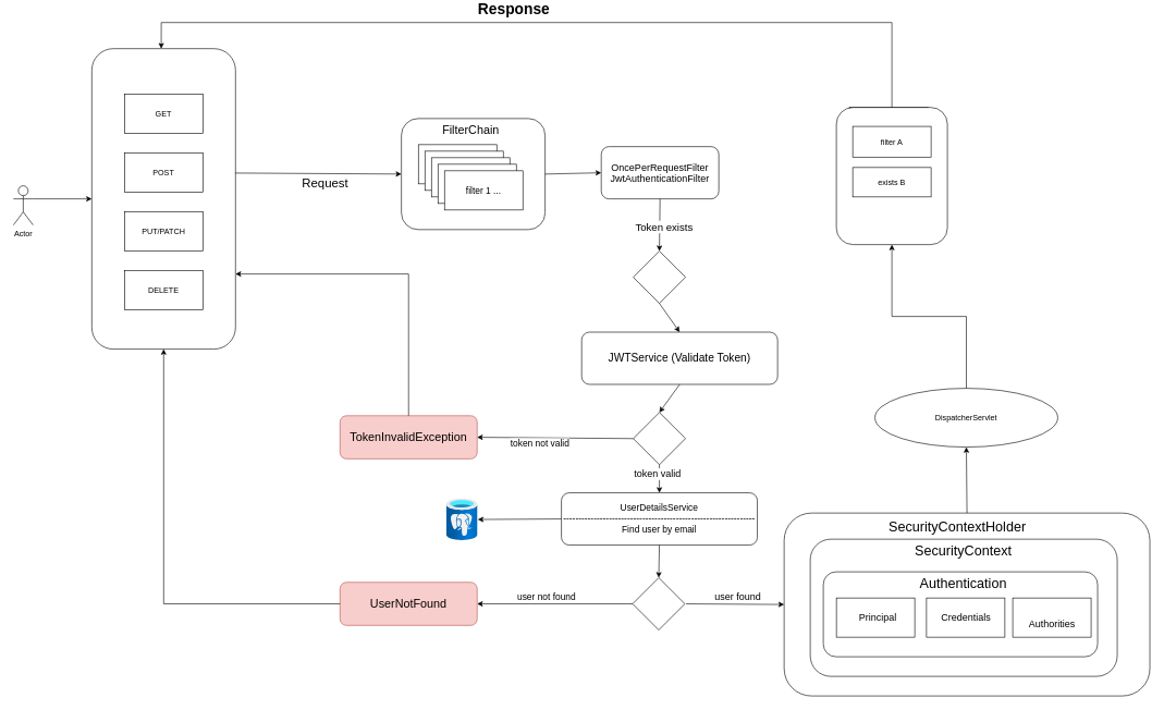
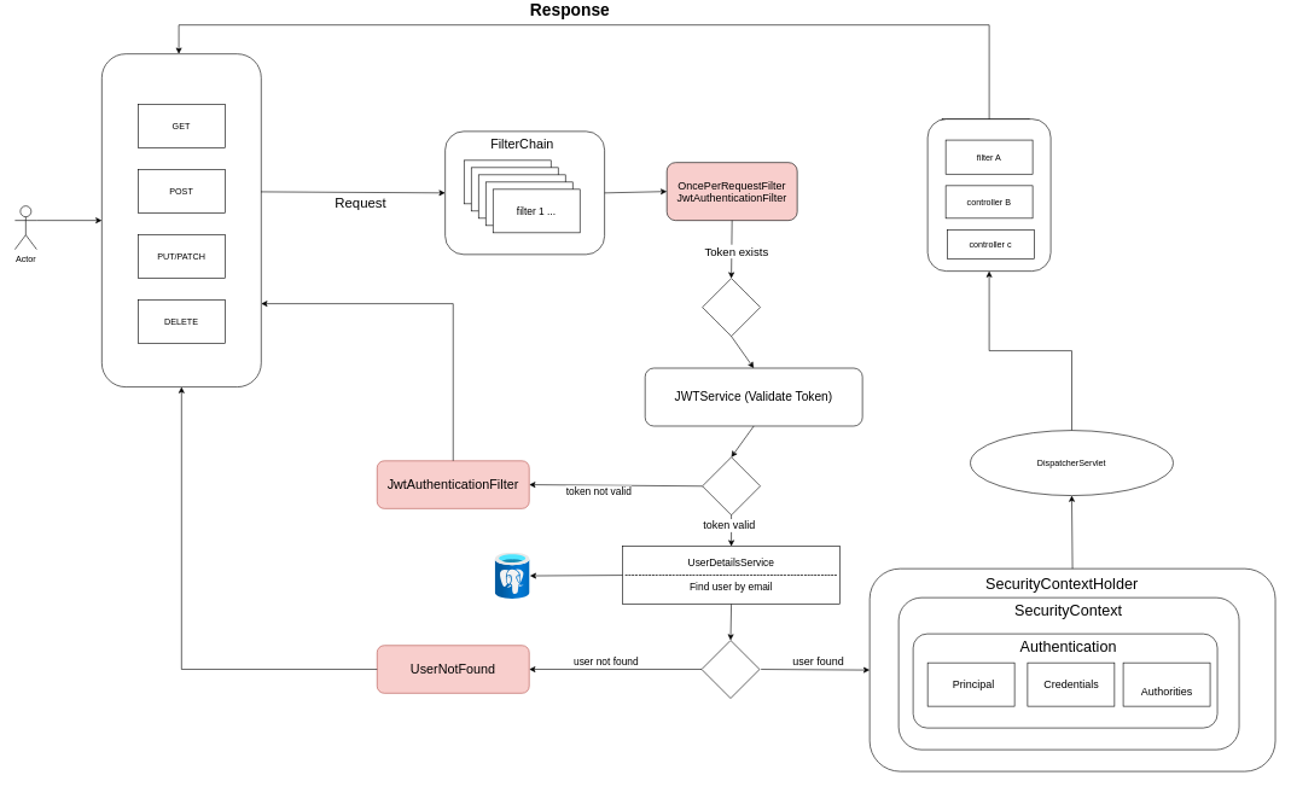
  <mxCell id="0" />
  <mxCell id="1" parent="0" />
  <mxCell id="2" value="" style="rounded=1;whiteSpace=wrap;html=1;" vertex="1" parent="1"><mxGeometry x="1200" y="771" width="560" height="280" as="geometry" /></mxCell>
  <mxCell id="3" value="" style="rounded=1;whiteSpace=wrap;html=1;" vertex="1" parent="1"><mxGeometry x="614" y="167" width="220" height="170" as="geometry" /></mxCell>
  <mxCell id="4" value="Actor" style="shape=umlActor;verticalLabelPosition=bottom;verticalAlign=top;html=1;outlineConnect=0;" vertex="1" parent="1"><mxGeometry x="20" y="270" width="30" height="60" as="geometry" /></mxCell>
  <mxCell id="5" value="" style="rounded=1;whiteSpace=wrap;html=1;" vertex="1" parent="1"><mxGeometry x="140" y="60" width="220" height="460" as="geometry" /></mxCell>
  <mxCell id="6" value="GET" style="rounded=0;whiteSpace=wrap;html=1;" vertex="1" parent="1"><mxGeometry x="1300" y="150" width="120" height="60" as="geometry" /></mxCell>
  <mxCell id="7" value="POST" style="rounded=0;whiteSpace=wrap;html=1;" vertex="1" parent="1"><mxGeometry x="190" y="220" width="120" height="60" as="geometry" /></mxCell>
  <mxCell id="8" value="PUT/PATCH" style="rounded=0;whiteSpace=wrap;html=1;" vertex="1" parent="1"><mxGeometry x="190" y="310" width="120" height="60" as="geometry" /></mxCell>
  <mxCell id="9" value="DELETE" style="rounded=0;whiteSpace=wrap;html=1;" vertex="1" parent="1"><mxGeometry x="190" y="400" width="120" height="60" as="geometry" /></mxCell>
  <mxCell id="10" value="" style="endArrow=classic;html=1;rounded=0;exitX=1;exitY=0.333;exitDx=0;exitDy=0;exitPerimeter=0;entryX=0;entryY=0.5;entryDx=0;entryDy=0;" edge="1" parent="1" source="4" target="5"><mxGeometry width="50" height="50" relative="1" as="geometry"><mxPoint x="390" y="380" as="sourcePoint" /><mxPoint x="440" y="330" as="targetPoint" /></mxGeometry></mxCell>
  <mxCell id="11" value="" style="rounded=1;whiteSpace=wrap;html=1;" vertex="1" parent="1"><mxGeometry x="1280" y="150" width="170" height="210" as="geometry" /></mxCell>
  <mxCell id="12" value="GET" style="rounded=0;whiteSpace=wrap;html=1;" vertex="1" parent="1"><mxGeometry x="190" y="130" width="120" height="60" as="geometry" /></mxCell>
  <mxCell id="13" value="filter A" style="rounded=0;whiteSpace=wrap;html=1;" vertex="1" parent="1"><mxGeometry x="1305" y="179" width="120" height="47" as="geometry" /></mxCell>
- <mxCell id="14" value="exists B" style="rounded=0;whiteSpace=wrap;html=1;" vertex="1" parent="1"><mxGeometry x="1305" y="242" width="120" height="45" as="geometry" /></mxCell>
+ <mxCell id="14" value="controller B" style="rounded=0;whiteSpace=wrap;html=1;" vertex="1" parent="1"><mxGeometry x="1305" y="242" width="120" height="45" as="geometry" /></mxCell>
+ <mxCell id="15" value="controller c" style="rounded=0;whiteSpace=wrap;html=1;" vertex="1" parent="1"><mxGeometry x="1307" y="303" width="120" height="40" as="geometry" /></mxCell>
  <mxCell id="16" value="" style="endArrow=classic;html=1;rounded=0;exitX=0.5;exitY=0;exitDx=0;exitDy=0;edgeStyle=orthogonalEdgeStyle;entryX=0.483;entryY=0;entryDx=0;entryDy=0;entryPerimeter=0;" edge="1" parent="1" source="11" target="5"><mxGeometry width="50" height="50" relative="1" as="geometry"><mxPoint x="1080" y="160" as="sourcePoint" /><mxPoint x="235" y="50" as="targetPoint" /><Array as="points"><mxPoint x="1365" y="20" /><mxPoint x="246" y="20" /></Array></mxGeometry></mxCell>
  <mxCell id="17" value="Response" style="edgeLabel;html=1;align=center;verticalAlign=middle;resizable=0;points=[];fontStyle=1;spacingTop=-1;fontFamily=Helvetica;fontSize=23;" vertex="1" connectable="0" parent="16"><mxGeometry x="0.11" y="-2" relative="1" as="geometry"><mxPoint x="5" y="-18" as="offset" /></mxGeometry></mxCell>
  <mxCell id="18" value="" style="rounded=0;whiteSpace=wrap;html=1;" vertex="1" parent="1"><mxGeometry x="640" y="207" width="120" height="60" as="geometry" /></mxCell>
  <mxCell id="19" value="" style="rounded=0;whiteSpace=wrap;html=1;" vertex="1" parent="1"><mxGeometry x="650" y="217" width="120" height="60" as="geometry" /></mxCell>
  <mxCell id="20" value="" style="rounded=0;whiteSpace=wrap;html=1;" vertex="1" parent="1"><mxGeometry x="660" y="227" width="120" height="60" as="geometry" /></mxCell>
  <mxCell id="21" value="" style="rounded=0;whiteSpace=wrap;html=1;" vertex="1" parent="1"><mxGeometry x="670" y="237" width="120" height="60" as="geometry" /></mxCell>
  <mxCell id="22" value="&lt;font style=&quot;font-size: 14px;&quot;&gt;filter 1 ...&lt;/font&gt;" style="rounded=0;whiteSpace=wrap;html=1;" vertex="1" parent="1"><mxGeometry x="680" y="247" width="120" height="60" as="geometry" /></mxCell>
  <mxCell id="23" value="" style="endArrow=classic;html=1;rounded=0;exitX=0.998;exitY=0.414;exitDx=0;exitDy=0;entryX=0;entryY=0.5;entryDx=0;entryDy=0;exitPerimeter=0;" edge="1" parent="1" source="5" target="3"><mxGeometry width="50" height="50" relative="1" as="geometry"><mxPoint x="570" y="380" as="sourcePoint" /><mxPoint x="620" y="330" as="targetPoint" /></mxGeometry></mxCell>
  <mxCell id="24" value="Request" style="edgeLabel;html=1;align=center;verticalAlign=middle;resizable=0;points=[];fontSize=19;" vertex="1" connectable="0" parent="23"><mxGeometry x="-0.427" y="-8" relative="1" as="geometry"><mxPoint x="64" y="7" as="offset" /></mxGeometry></mxCell>
- <mxCell id="25" value="&lt;font style=&quot;font-size: 15px;&quot;&gt;OncePerRequestFilter&lt;br&gt;JwtAuthenticationFilter&lt;/font&gt;" style="rounded=1;whiteSpace=wrap;html=1;" vertex="1" parent="1"><mxGeometry x="920" y="210" width="180" height="80" as="geometry" /></mxCell>
+ <mxCell id="25" value="&lt;font style=&quot;font-size: 15px;&quot;&gt;OncePerRequestFilter&lt;br&gt;JwtAuthenticationFilter&lt;/font&gt;" style="rounded=1;whiteSpace=wrap;html=1;fillColor=#f8cecc;" vertex="1" parent="1"><mxGeometry x="920" y="210" width="180" height="80" as="geometry" /></mxCell>
  <mxCell id="26" value="" style="endArrow=classic;html=1;rounded=0;entryX=0;entryY=0.5;entryDx=0;entryDy=0;exitX=1;exitY=0.5;exitDx=0;exitDy=0;" edge="1" parent="1" source="3" target="25"><mxGeometry width="50" height="50" relative="1" as="geometry"><mxPoint x="570" y="370" as="sourcePoint" /><mxPoint x="620" y="320" as="targetPoint" /></mxGeometry></mxCell>
  <mxCell id="27" value="" style="rhombus;whiteSpace=wrap;html=1;" vertex="1" parent="1"><mxGeometry x="969" y="370" width="80" height="80" as="geometry" /></mxCell>
  <mxCell id="28" value="&lt;font style=&quot;font-size: 17px;&quot;&gt;JWTService (Validate Token)&lt;/font&gt;" style="rounded=1;whiteSpace=wrap;html=1;" vertex="1" parent="1"><mxGeometry x="890" y="494" width="300" height="80" as="geometry" /></mxCell>
  <mxCell id="29" value="" style="endArrow=classic;html=1;rounded=0;entryX=0.5;entryY=0;entryDx=0;entryDy=0;exitX=0.5;exitY=1;exitDx=0;exitDy=0;" edge="1" parent="1" source="25" target="27"><mxGeometry width="50" height="50" relative="1" as="geometry"><mxPoint x="570" y="370" as="sourcePoint" /><mxPoint x="620" y="320" as="targetPoint" /></mxGeometry></mxCell>
  <mxCell id="30" value="&lt;font style=&quot;font-size: 16px;&quot;&gt;Token exists&lt;/font&gt;" style="edgeLabel;html=1;align=center;verticalAlign=middle;resizable=0;points=[];" vertex="1" connectable="0" parent="29"><mxGeometry x="0.041" y="6" relative="1" as="geometry"><mxPoint as="offset" /></mxGeometry></mxCell>
  <mxCell id="31" value="" style="endArrow=classic;html=1;rounded=0;entryX=0.5;entryY=0;entryDx=0;entryDy=0;exitX=0.5;exitY=1;exitDx=0;exitDy=0;" edge="1" parent="1" source="27" target="28"><mxGeometry width="50" height="50" relative="1" as="geometry"><mxPoint x="570" y="370" as="sourcePoint" /><mxPoint x="620" y="320" as="targetPoint" /></mxGeometry></mxCell>
  <mxCell id="32" value="" style="rhombus;whiteSpace=wrap;html=1;" vertex="1" parent="1"><mxGeometry x="969" y="617" width="80" height="80" as="geometry" /></mxCell>
  <mxCell id="33" value="" style="endArrow=classic;html=1;rounded=0;entryX=0.5;entryY=0;entryDx=0;entryDy=0;exitX=0.5;exitY=1;exitDx=0;exitDy=0;" edge="1" parent="1" source="28" target="32"><mxGeometry width="50" height="50" relative="1" as="geometry"><mxPoint x="570" y="370" as="sourcePoint" /><mxPoint x="620" y="320" as="targetPoint" /></mxGeometry></mxCell>
- <mxCell id="34" value="TokenInvalidException" style="rounded=1;whiteSpace=wrap;html=1;fillColor=#f8cecc;strokeColor=#b85450;fontSize=18;" vertex="1" parent="1"><mxGeometry x="520" y="622" width="210" height="66" as="geometry" /></mxCell>
+ <mxCell id="34" value="JwtAuthenticationFilter" style="rounded=1;whiteSpace=wrap;html=1;fillColor=#f8cecc;strokeColor=#b85450;fontSize=18;" vertex="1" parent="1"><mxGeometry x="520" y="622" width="210" height="66" as="geometry" /></mxCell>
  <mxCell id="35" value="" style="endArrow=classic;html=1;rounded=0;exitX=0;exitY=0.5;exitDx=0;exitDy=0;entryX=1;entryY=0.5;entryDx=0;entryDy=0;fontSize=16;" edge="1" parent="1" source="32" target="34"><mxGeometry width="50" height="50" relative="1" as="geometry"><mxPoint x="570" y="370" as="sourcePoint" /><mxPoint x="620" y="320" as="targetPoint" /></mxGeometry></mxCell>
  <mxCell id="36" value="token not valid" style="edgeLabel;html=1;align=center;verticalAlign=middle;resizable=0;points=[];fontSize=14;" vertex="1" connectable="0" parent="35"><mxGeometry x="0.281" y="-1" relative="1" as="geometry"><mxPoint x="9" y="10" as="offset" /></mxGeometry></mxCell>
  <mxCell id="37" value="" style="endArrow=classic;html=1;rounded=0;entryX=1;entryY=0.75;entryDx=0;entryDy=0;edgeStyle=orthogonalEdgeStyle;exitX=0.5;exitY=0;exitDx=0;exitDy=0;" edge="1" parent="1" source="34" target="5"><mxGeometry width="50" height="50" relative="1" as="geometry"><mxPoint x="640" y="490" as="sourcePoint" /><mxPoint x="620" y="320" as="targetPoint" /></mxGeometry></mxCell>
- <mxCell id="38" value="&lt;font style=&quot;font-size: 14px;&quot;&gt;UserDetailsService&lt;br&gt;---------------------------------------------------------------&lt;/font&gt;&lt;div style=&quot;font-size: 14px;&quot;&gt;&lt;font style=&quot;font-size: 14px;&quot;&gt;Find user by email&lt;/font&gt;&lt;/div&gt;" style="rounded=1;whiteSpace=wrap;html=1;" vertex="1" parent="1"><mxGeometry x="859" y="740" width="300" height="80" as="geometry" /></mxCell>
+ <mxCell id="38" value="&lt;font style=&quot;font-size: 14px;&quot;&gt;UserDetailsService&lt;br&gt;---------------------------------------------------------------&lt;/font&gt;&lt;div style=&quot;font-size: 14px;&quot;&gt;&lt;font style=&quot;font-size: 14px;&quot;&gt;Find user by email&lt;/font&gt;&lt;/div&gt;" style="whiteSpace=wrap;html=1;rounded=0;" vertex="1" parent="1"><mxGeometry x="859" y="740" width="300" height="80" as="geometry" /></mxCell>
  <mxCell id="39" value="" style="endArrow=classic;html=1;rounded=0;entryX=0.5;entryY=0;entryDx=0;entryDy=0;" edge="1" parent="1" source="32" target="38"><mxGeometry width="50" height="50" relative="1" as="geometry"><mxPoint x="570" y="800" as="sourcePoint" /><mxPoint x="620" y="750" as="targetPoint" /></mxGeometry></mxCell>
  <mxCell id="40" value="token valid" style="edgeLabel;html=1;align=center;verticalAlign=middle;resizable=0;points=[];fontSize=15;" vertex="1" connectable="0" parent="39"><mxGeometry x="-0.557" y="6" relative="1" as="geometry"><mxPoint x="-10" y="3" as="offset" /></mxGeometry></mxCell>
  <mxCell id="41" value="" style="image;aspect=fixed;html=1;points=[];align=center;fontSize=12;image=img/lib/azure2/databases/Azure_Database_PostgreSQL_Server.svg;" vertex="1" parent="1"><mxGeometry x="683" y="749" width="48" height="64" as="geometry" /></mxCell>
  <mxCell id="42" value="" style="endArrow=classic;html=1;rounded=0;exitX=0;exitY=0.5;exitDx=0;exitDy=0;" edge="1" parent="1" source="38" target="41"><mxGeometry width="50" height="50" relative="1" as="geometry"><mxPoint x="570" y="800" as="sourcePoint" /><mxPoint x="620" y="750" as="targetPoint" /></mxGeometry></mxCell>
  <mxCell id="43" value="" style="rhombus;whiteSpace=wrap;html=1;" vertex="1" parent="1"><mxGeometry x="968" y="870" width="80" height="80" as="geometry" /></mxCell>
  <mxCell id="44" value="" style="endArrow=classic;html=1;rounded=0;entryX=0.5;entryY=0;entryDx=0;entryDy=0;exitX=0.5;exitY=1;exitDx=0;exitDy=0;" edge="1" parent="1" source="38" target="43"><mxGeometry width="50" height="50" relative="1" as="geometry"><mxPoint x="570" y="800" as="sourcePoint" /><mxPoint x="620" y="750" as="targetPoint" /></mxGeometry></mxCell>
  <mxCell id="45" value="UserNotFound" style="rounded=1;whiteSpace=wrap;html=1;fillColor=#f8cecc;strokeColor=#b85450;fontSize=18;" vertex="1" parent="1"><mxGeometry x="520" y="877" width="210" height="66" as="geometry" /></mxCell>
  <mxCell id="46" value="" style="endArrow=classic;html=1;rounded=0;entryX=1;entryY=0.5;entryDx=0;entryDy=0;exitX=0;exitY=0.5;exitDx=0;exitDy=0;" edge="1" parent="1" source="43" target="45"><mxGeometry width="50" height="50" relative="1" as="geometry"><mxPoint x="960" y="890" as="sourcePoint" /><mxPoint x="620" y="750" as="targetPoint" /></mxGeometry></mxCell>
  <mxCell id="47" value="user not found" style="edgeLabel;html=1;align=center;verticalAlign=middle;resizable=0;points=[];fontSize=14;" vertex="1" connectable="0" parent="46"><mxGeometry x="0.115" y="2" relative="1" as="geometry"><mxPoint y="-13" as="offset" /></mxGeometry></mxCell>
  <mxCell id="48" value="" style="endArrow=classic;html=1;rounded=0;exitX=0;exitY=0.5;exitDx=0;exitDy=0;entryX=0.5;entryY=1;entryDx=0;entryDy=0;edgeStyle=orthogonalEdgeStyle;" edge="1" parent="1" source="45" target="5"><mxGeometry width="50" height="50" relative="1" as="geometry"><mxPoint x="570" y="800" as="sourcePoint" /><mxPoint x="620" y="750" as="targetPoint" /></mxGeometry></mxCell>
  <mxCell id="49" value="" style="rounded=1;whiteSpace=wrap;html=1;" vertex="1" parent="1"><mxGeometry x="1240" y="811" width="470" height="210" as="geometry" /></mxCell>
  <mxCell id="50" value="" style="rounded=1;whiteSpace=wrap;html=1;" vertex="1" parent="1"><mxGeometry x="1260" y="861" width="420" height="130" as="geometry" /></mxCell>
  <mxCell id="51" value="" style="rounded=0;whiteSpace=wrap;html=1;" vertex="1" parent="1"><mxGeometry x="1280" y="901" width="120" height="60" as="geometry" /></mxCell>
  <mxCell id="52" value="" style="rounded=0;whiteSpace=wrap;html=1;" vertex="1" parent="1"><mxGeometry x="1418" y="901" width="120" height="60" as="geometry" /></mxCell>
  <mxCell id="53" value="" style="rounded=0;whiteSpace=wrap;html=1;" vertex="1" parent="1"><mxGeometry x="1550" y="901" width="120" height="60" as="geometry" /></mxCell>
  <mxCell id="54" value="SecurityContextHolder" style="text;html=1;align=center;verticalAlign=middle;resizable=0;points=[];autosize=1;strokeColor=none;fillColor=none;fontSize=21;" vertex="1" parent="1"><mxGeometry x="1350" y="772" width="230" height="40" as="geometry" /></mxCell>
  <mxCell id="55" value="SecurityContext" style="text;html=1;align=center;verticalAlign=middle;resizable=0;points=[];autosize=1;strokeColor=none;fillColor=none;fontSize=21;" vertex="1" parent="1"><mxGeometry x="1389" y="809" width="170" height="40" as="geometry" /></mxCell>
  <mxCell id="56" value="Authentication" style="text;html=1;align=center;verticalAlign=middle;resizable=0;points=[];autosize=1;strokeColor=none;fillColor=none;fontSize=21;" vertex="1" parent="1"><mxGeometry x="1394" y="858" width="160" height="40" as="geometry" /></mxCell>
  <mxCell id="57" value="Principal&lt;span style=&quot;color: rgba(0, 0, 0, 0); font-family: monospace; font-size: 0px; text-align: start;&quot;&gt;%3CmxGraphModel%3E%3Croot%3E%3CmxCell%20id%3D%220%22%2F%3E%3CmxCell%20id%3D%221%22%20parent%3D%220%22%2F%3E%3CmxCell%20id%3D%222%22%20value%3D%22Authentication%22%20style%3D%22text%3Bhtml%3D1%3Balign%3Dcenter%3BverticalAlign%3Dmiddle%3Bresizable%3D0%3Bpoints%3D%5B%5D%3Bautosize%3D1%3BstrokeColor%3Dnone%3BfillColor%3Dnone%3BfontSize%3D21%3B%22%20vertex%3D%221%22%20parent%3D%221%22%3E%3CmxGeometry%20x%3D%221404%22%20y%3D%22877%22%20width%3D%22160%22%20height%3D%2240%22%20as%3D%22geometry%22%2F%3E%3C%2FmxCell%3E%3C%2Froot%3E%3C%2FmxGraphModel%3E&lt;/span&gt;" style="text;html=1;align=center;verticalAlign=middle;resizable=0;points=[];autosize=1;strokeColor=none;fillColor=none;fontSize=15;" vertex="1" parent="1"><mxGeometry x="1303" y="916" width="80" height="30" as="geometry" /></mxCell>
  <mxCell id="58" value="Credentials" style="text;html=1;align=center;verticalAlign=middle;resizable=0;points=[];autosize=1;strokeColor=none;fillColor=none;fontSize=15;" vertex="1" parent="1"><mxGeometry x="1428" y="916" width="100" height="30" as="geometry" /></mxCell>
  <mxCell id="59" value="Authorities" style="text;html=1;align=center;verticalAlign=middle;resizable=0;points=[];autosize=1;strokeColor=none;fillColor=none;fontSize=15;" vertex="1" parent="1"><mxGeometry x="1565" y="926" width="90" height="30" as="geometry" /></mxCell>
  <mxCell id="60" value="DispatcherServlet" style="ellipse;whiteSpace=wrap;html=1;" vertex="1" parent="1"><mxGeometry x="1339" y="580" width="280" height="90" as="geometry" /></mxCell>
  <mxCell id="61" value="" style="endArrow=classic;html=1;rounded=0;entryX=0.5;entryY=1;entryDx=0;entryDy=0;exitX=0.5;exitY=0;exitDx=0;exitDy=0;" edge="1" parent="1" source="2" target="60"><mxGeometry width="50" height="50" relative="1" as="geometry"><mxPoint x="880" y="800" as="sourcePoint" /><mxPoint x="930" y="750" as="targetPoint" /></mxGeometry></mxCell>
  <mxCell id="62" value="" style="endArrow=classic;html=1;rounded=0;entryX=0.5;entryY=1;entryDx=0;entryDy=0;exitX=0.5;exitY=0;exitDx=0;exitDy=0;edgeStyle=orthogonalEdgeStyle;" edge="1" parent="1" source="60" target="11"><mxGeometry width="50" height="50" relative="1" as="geometry"><mxPoint x="880" y="800" as="sourcePoint" /><mxPoint x="930" y="750" as="targetPoint" /></mxGeometry></mxCell>
  <mxCell id="63" value="FilterChain" style="text;html=1;align=center;verticalAlign=middle;resizable=0;points=[];autosize=1;strokeColor=none;fillColor=none;fontSize=18;" vertex="1" parent="1"><mxGeometry x="665" y="165" width="110" height="40" as="geometry" /></mxCell>
  <mxCell id="64" value="" style="endArrow=classic;html=1;rounded=0;entryX=0;entryY=0.5;entryDx=0;entryDy=0;" edge="1" parent="1" target="2"><mxGeometry width="50" height="50" relative="1" as="geometry"><mxPoint x="1050" y="910" as="sourcePoint" /><mxPoint x="930" y="870" as="targetPoint" /></mxGeometry></mxCell>
  <mxCell id="65" value="user found" style="edgeLabel;html=1;align=center;verticalAlign=middle;resizable=0;points=[];fontSize=15;" vertex="1" connectable="0" parent="64"><mxGeometry x="0.041" y="7" relative="1" as="geometry"><mxPoint y="-5" as="offset" /></mxGeometry></mxCell>
